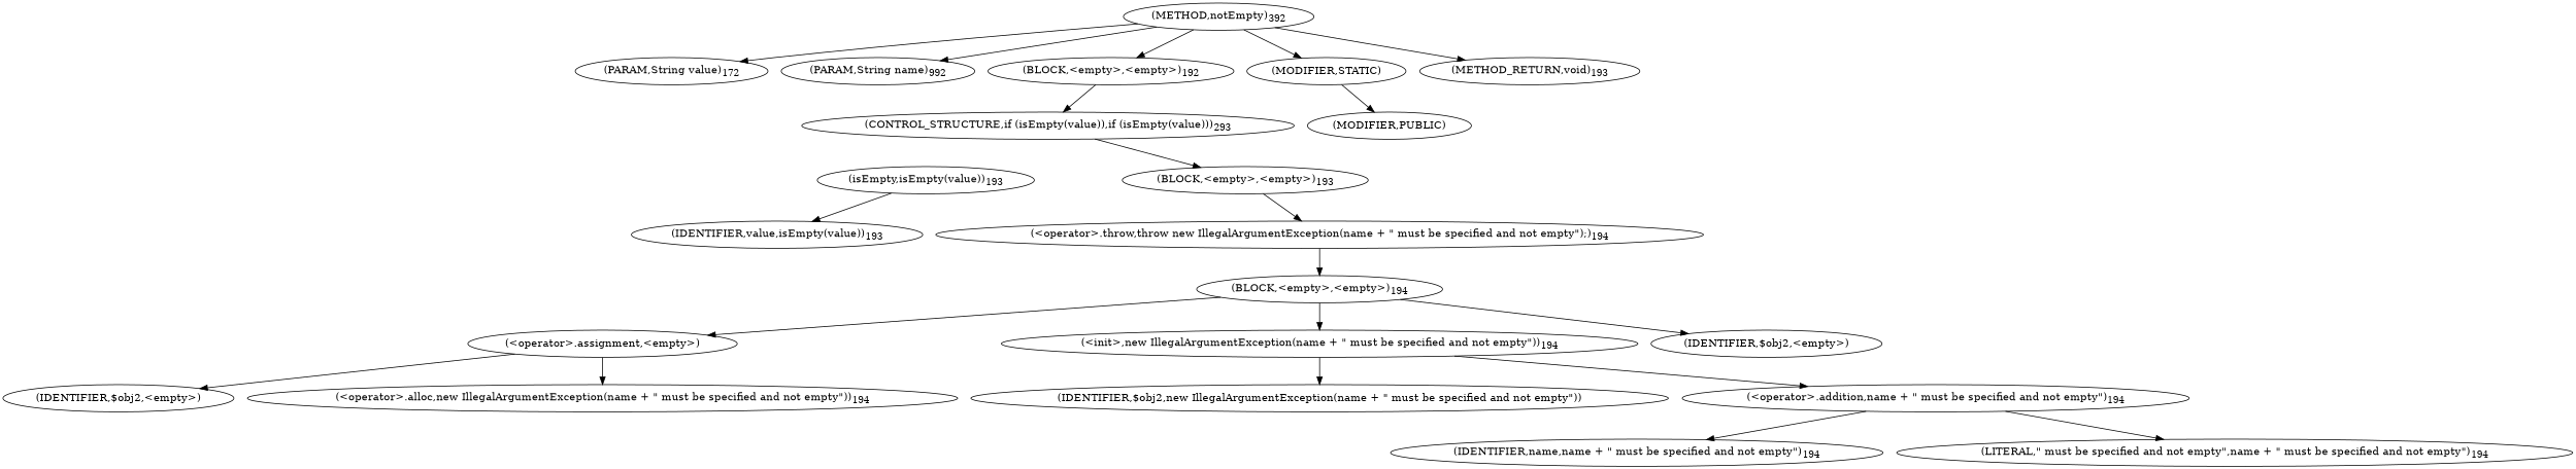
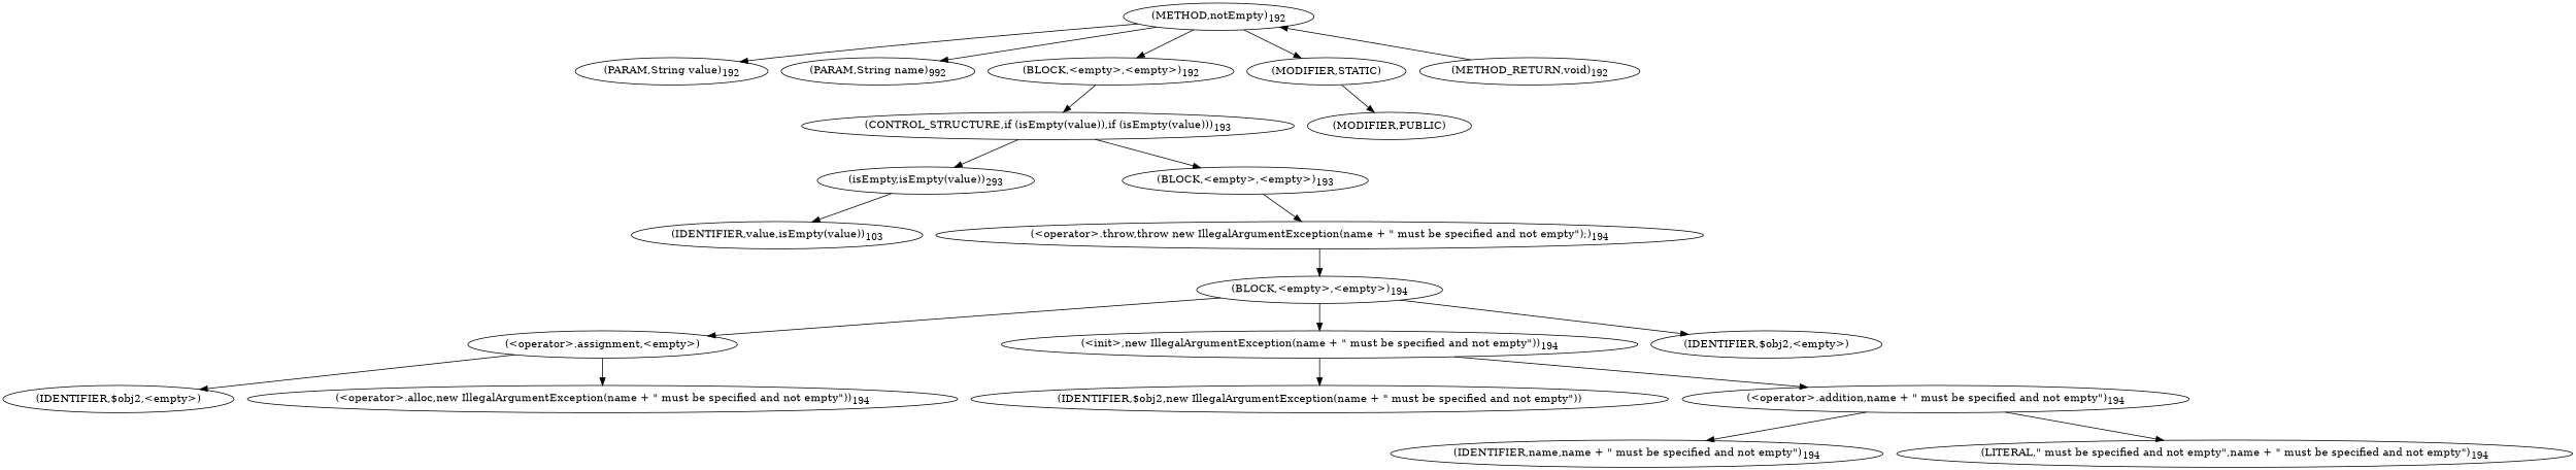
  digraph {
-   n1 [label=<(METHOD,notEmpty)<SUB>392</SUB>>]
-   n2 [label=<(PARAM,String value)<SUB>172</SUB>>]
+   n1 [label=<(METHOD,notEmpty)<SUB>192</SUB>>]
+   n2 [label=<(PARAM,String value)<SUB>192</SUB>>]
    n3 [label=<(PARAM,String name)<SUB>992</SUB>>]
    n4 [label=<(BLOCK,&lt;empty&gt;,&lt;empty&gt;)<SUB>192</SUB>>]
    n5 [label=<(MODIFIER,STATIC)>]
-   n6 [label=<(METHOD_RETURN,void)<SUB>193</SUB>>]
-   n7 [label=<(CONTROL_STRUCTURE,if (isEmpty(value)),if (isEmpty(value)))<SUB>293</SUB>>]
+   n6 [label=<(METHOD_RETURN,void)<SUB>192</SUB>>]
+   n7 [label=<(CONTROL_STRUCTURE,if (isEmpty(value)),if (isEmpty(value)))<SUB>193</SUB>>]
    n8 [label=<(MODIFIER,PUBLIC)>]
-   n9 [label=<(isEmpty,isEmpty(value))<SUB>193</SUB>>]
+   n9 [label=<(isEmpty,isEmpty(value))<SUB>293</SUB>>]
    n10 [label=<(BLOCK,&lt;empty&gt;,&lt;empty&gt;)<SUB>193</SUB>>]
-   n11 [label=<(IDENTIFIER,value,isEmpty(value))<SUB>193</SUB>>]
+   n11 [label=<(IDENTIFIER,value,isEmpty(value))<SUB>103</SUB>>]
    n12 [label=<(&lt;operator&gt;.throw,throw new IllegalArgumentException(name + &quot; must be specified and not empty&quot;);)<SUB>194</SUB>>]
    n13 [label=<(BLOCK,&lt;empty&gt;,&lt;empty&gt;)<SUB>194</SUB>>]
    n14 [label=<(&lt;operator&gt;.assignment,&lt;empty&gt;)>]
    n15 [label=<(&lt;init&gt;,new IllegalArgumentException(name + &quot; must be specified and not empty&quot;))<SUB>194</SUB>>]
    n16 [label=<(IDENTIFIER,$obj2,&lt;empty&gt;)>]
    n17 [label=<(IDENTIFIER,$obj2,&lt;empty&gt;)>]
    n18 [label=<(&lt;operator&gt;.alloc,new IllegalArgumentException(name + &quot; must be specified and not empty&quot;))<SUB>194</SUB>>]
    n19 [label=<(IDENTIFIER,$obj2,new IllegalArgumentException(name + &quot; must be specified and not empty&quot;))>]
    n20 [label=<(&lt;operator&gt;.addition,name + &quot; must be specified and not empty&quot;)<SUB>194</SUB>>]
    n21 [label=<(IDENTIFIER,name,name + &quot; must be specified and not empty&quot;)<SUB>194</SUB>>]
    n22 [label=<(LITERAL,&quot; must be specified and not empty&quot;,name + &quot; must be specified and not empty&quot;)<SUB>194</SUB>>]
    n1 -> n2
    n1 -> n3
    n1 -> n4
    n1 -> n5
-   n1 -> n6
+   n6 -> n1
    n4 -> n7
    n5 -> n8
+   n7 -> n9
    n7 -> n10
    n9 -> n11
    n10 -> n12
    n12 -> n13
    n13 -> n14
    n13 -> n15
    n13 -> n16
    n14 -> n17
    n14 -> n18
    n15 -> n19
    n15 -> n20
    n20 -> n21
    n20 -> n22
  }
